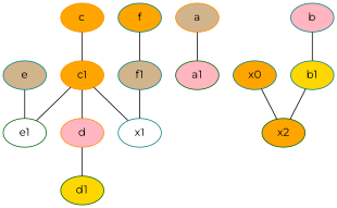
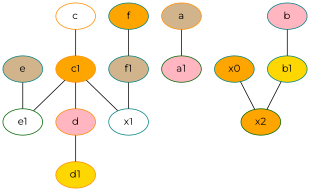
  graph {
    fontname=Montserrat
    node [color=teal fillcolor=orange fontname=Montserrat labelfontsize=50 style=filled]
    edge [fontname=Montserrat]
    x1 [fillcolor=white]
    c1 [color=darkorange]
    e1 [color=darkgreen fillcolor=white]
    d [color=darkorange fillcolor=lightpink]
-   d1 [color=darkgreen fillcolor=gold]
+   d1 [color=darkorange fillcolor=gold]
    f1 [fillcolor=tan]
    a1 [color=darkgreen fillcolor=lightpink]
    x0
    x2 [color=darkgreen]
    b1 [fillcolor=gold]
    e [fillcolor=tan]
    a [color=darkorange fillcolor=tan]
    f
    b [fillcolor=lightpink]
-   c [color=darkorange]
+   c [color=darkorange fillcolor=white]
    c1 -- x1
    c1 -- e1
    c1 -- d
    d -- d1
    f1 -- x1
    x0 -- x2
    b1 -- x2
    e -- e1
    a -- a1
    f -- f1
    b -- b1
    c -- c1
  }
